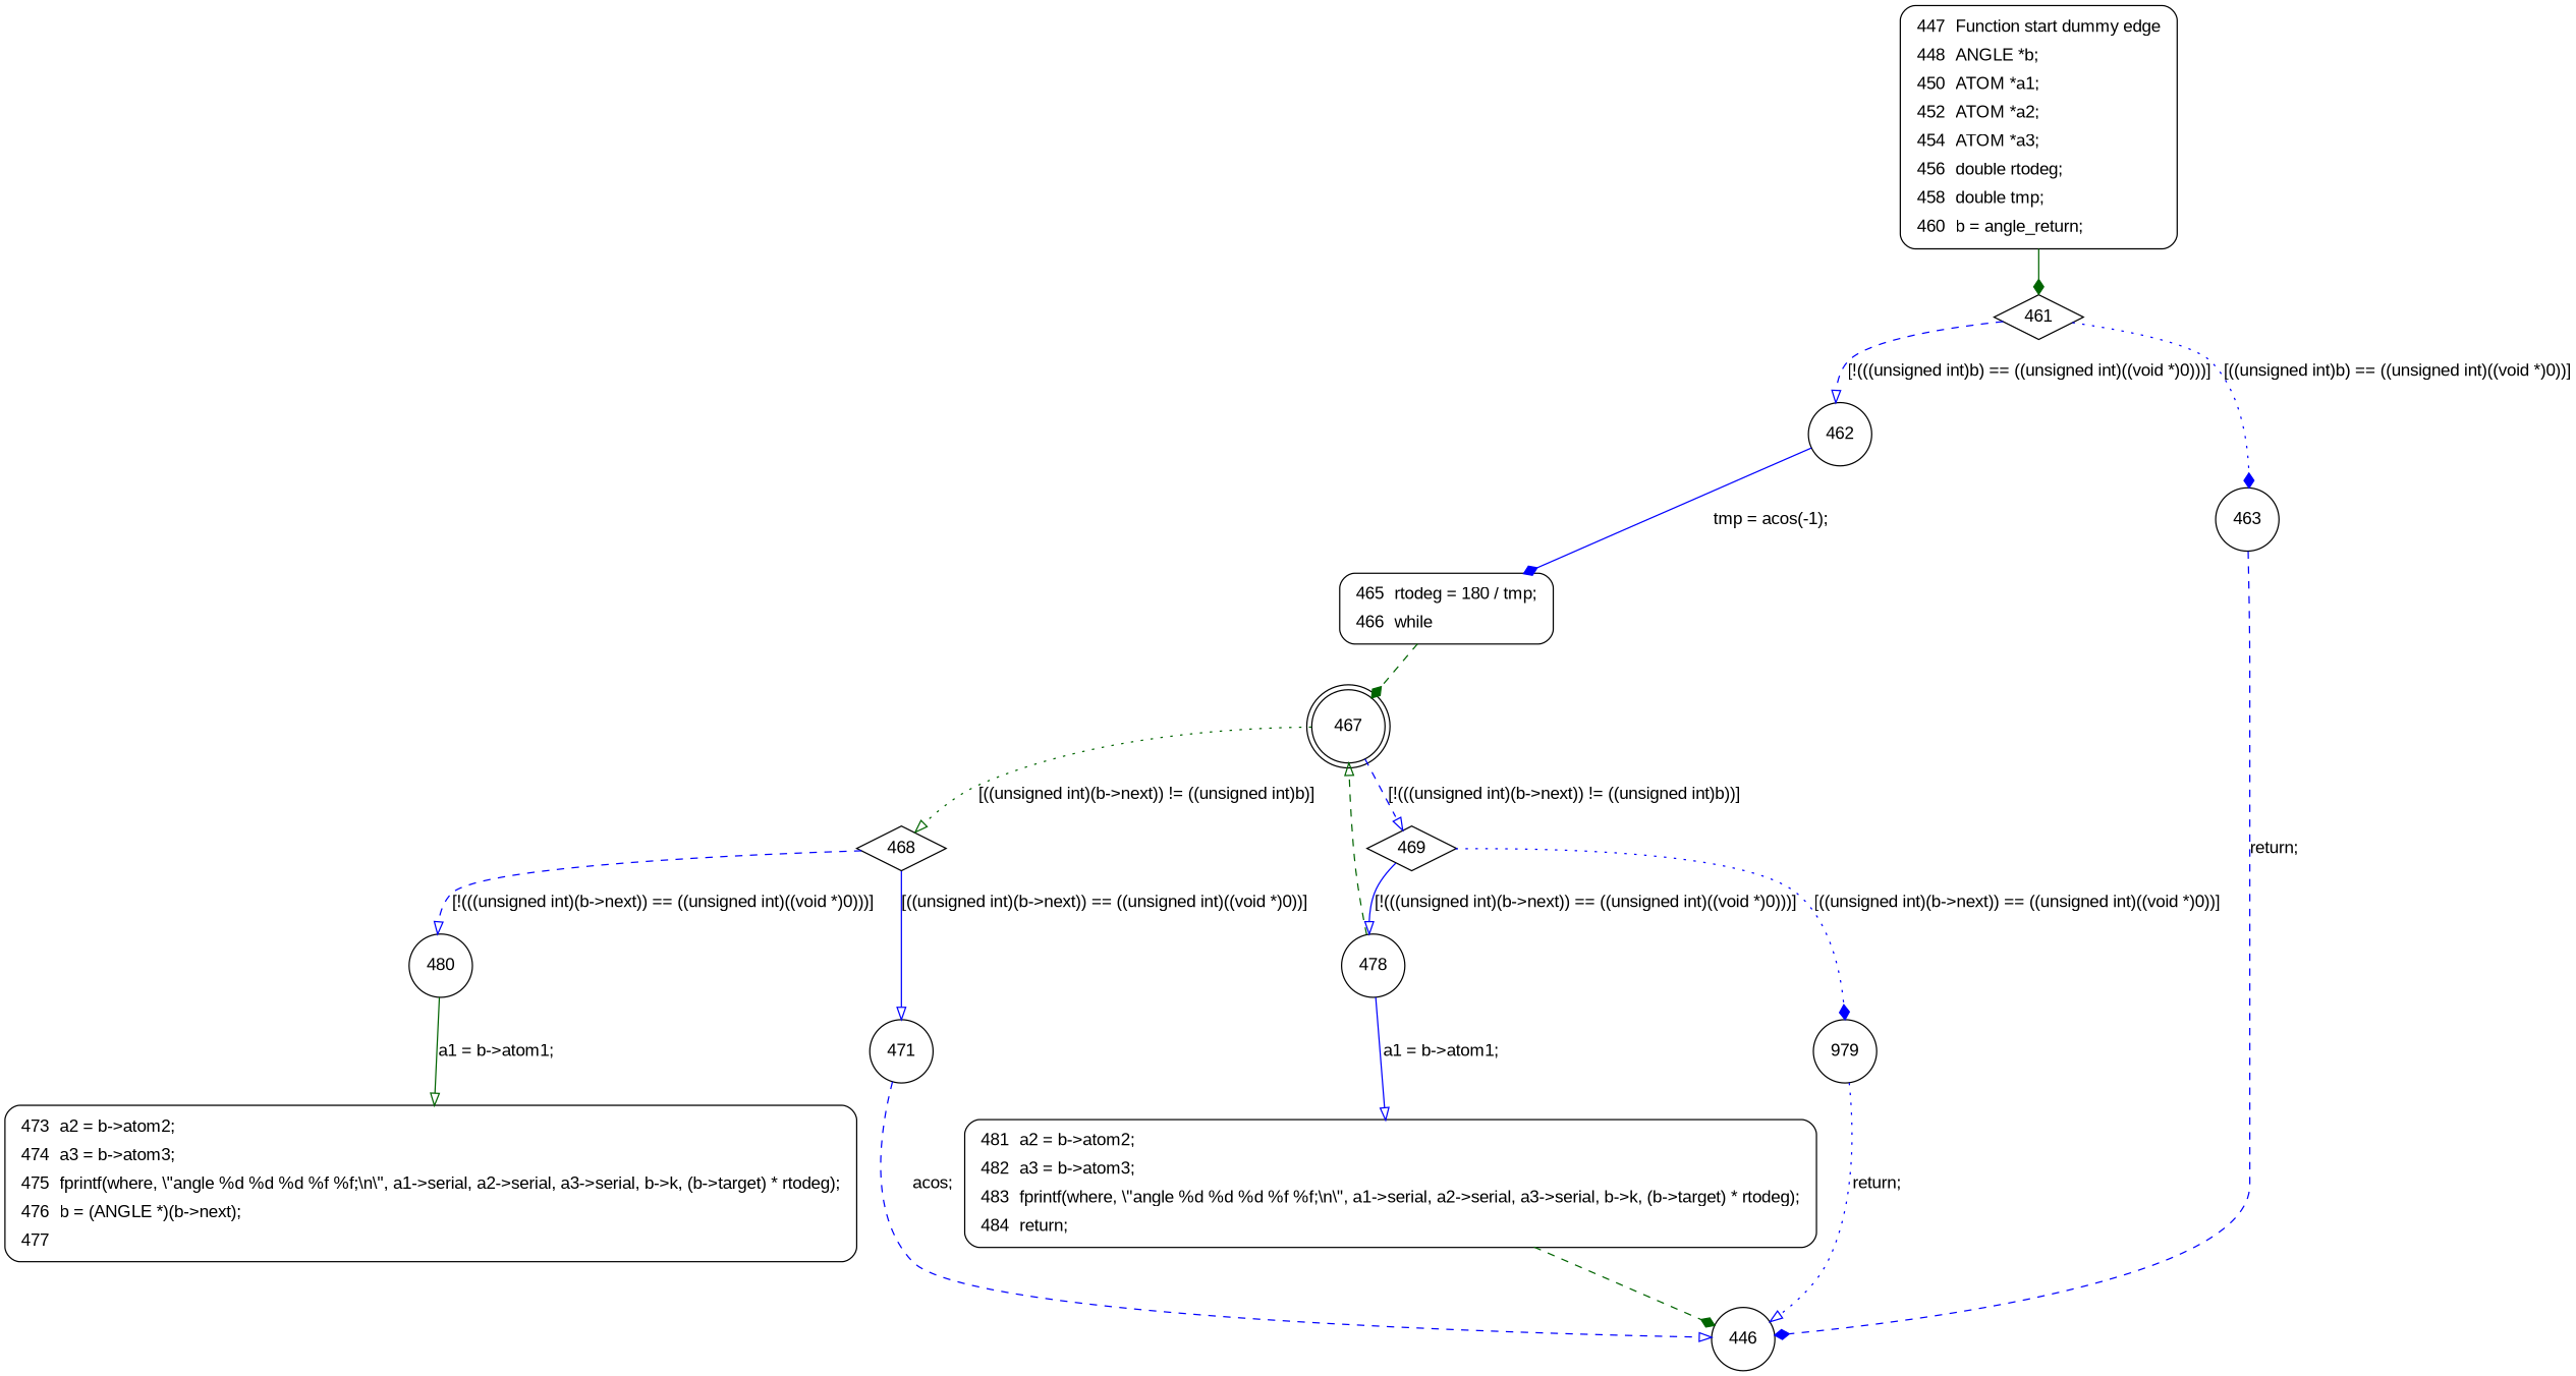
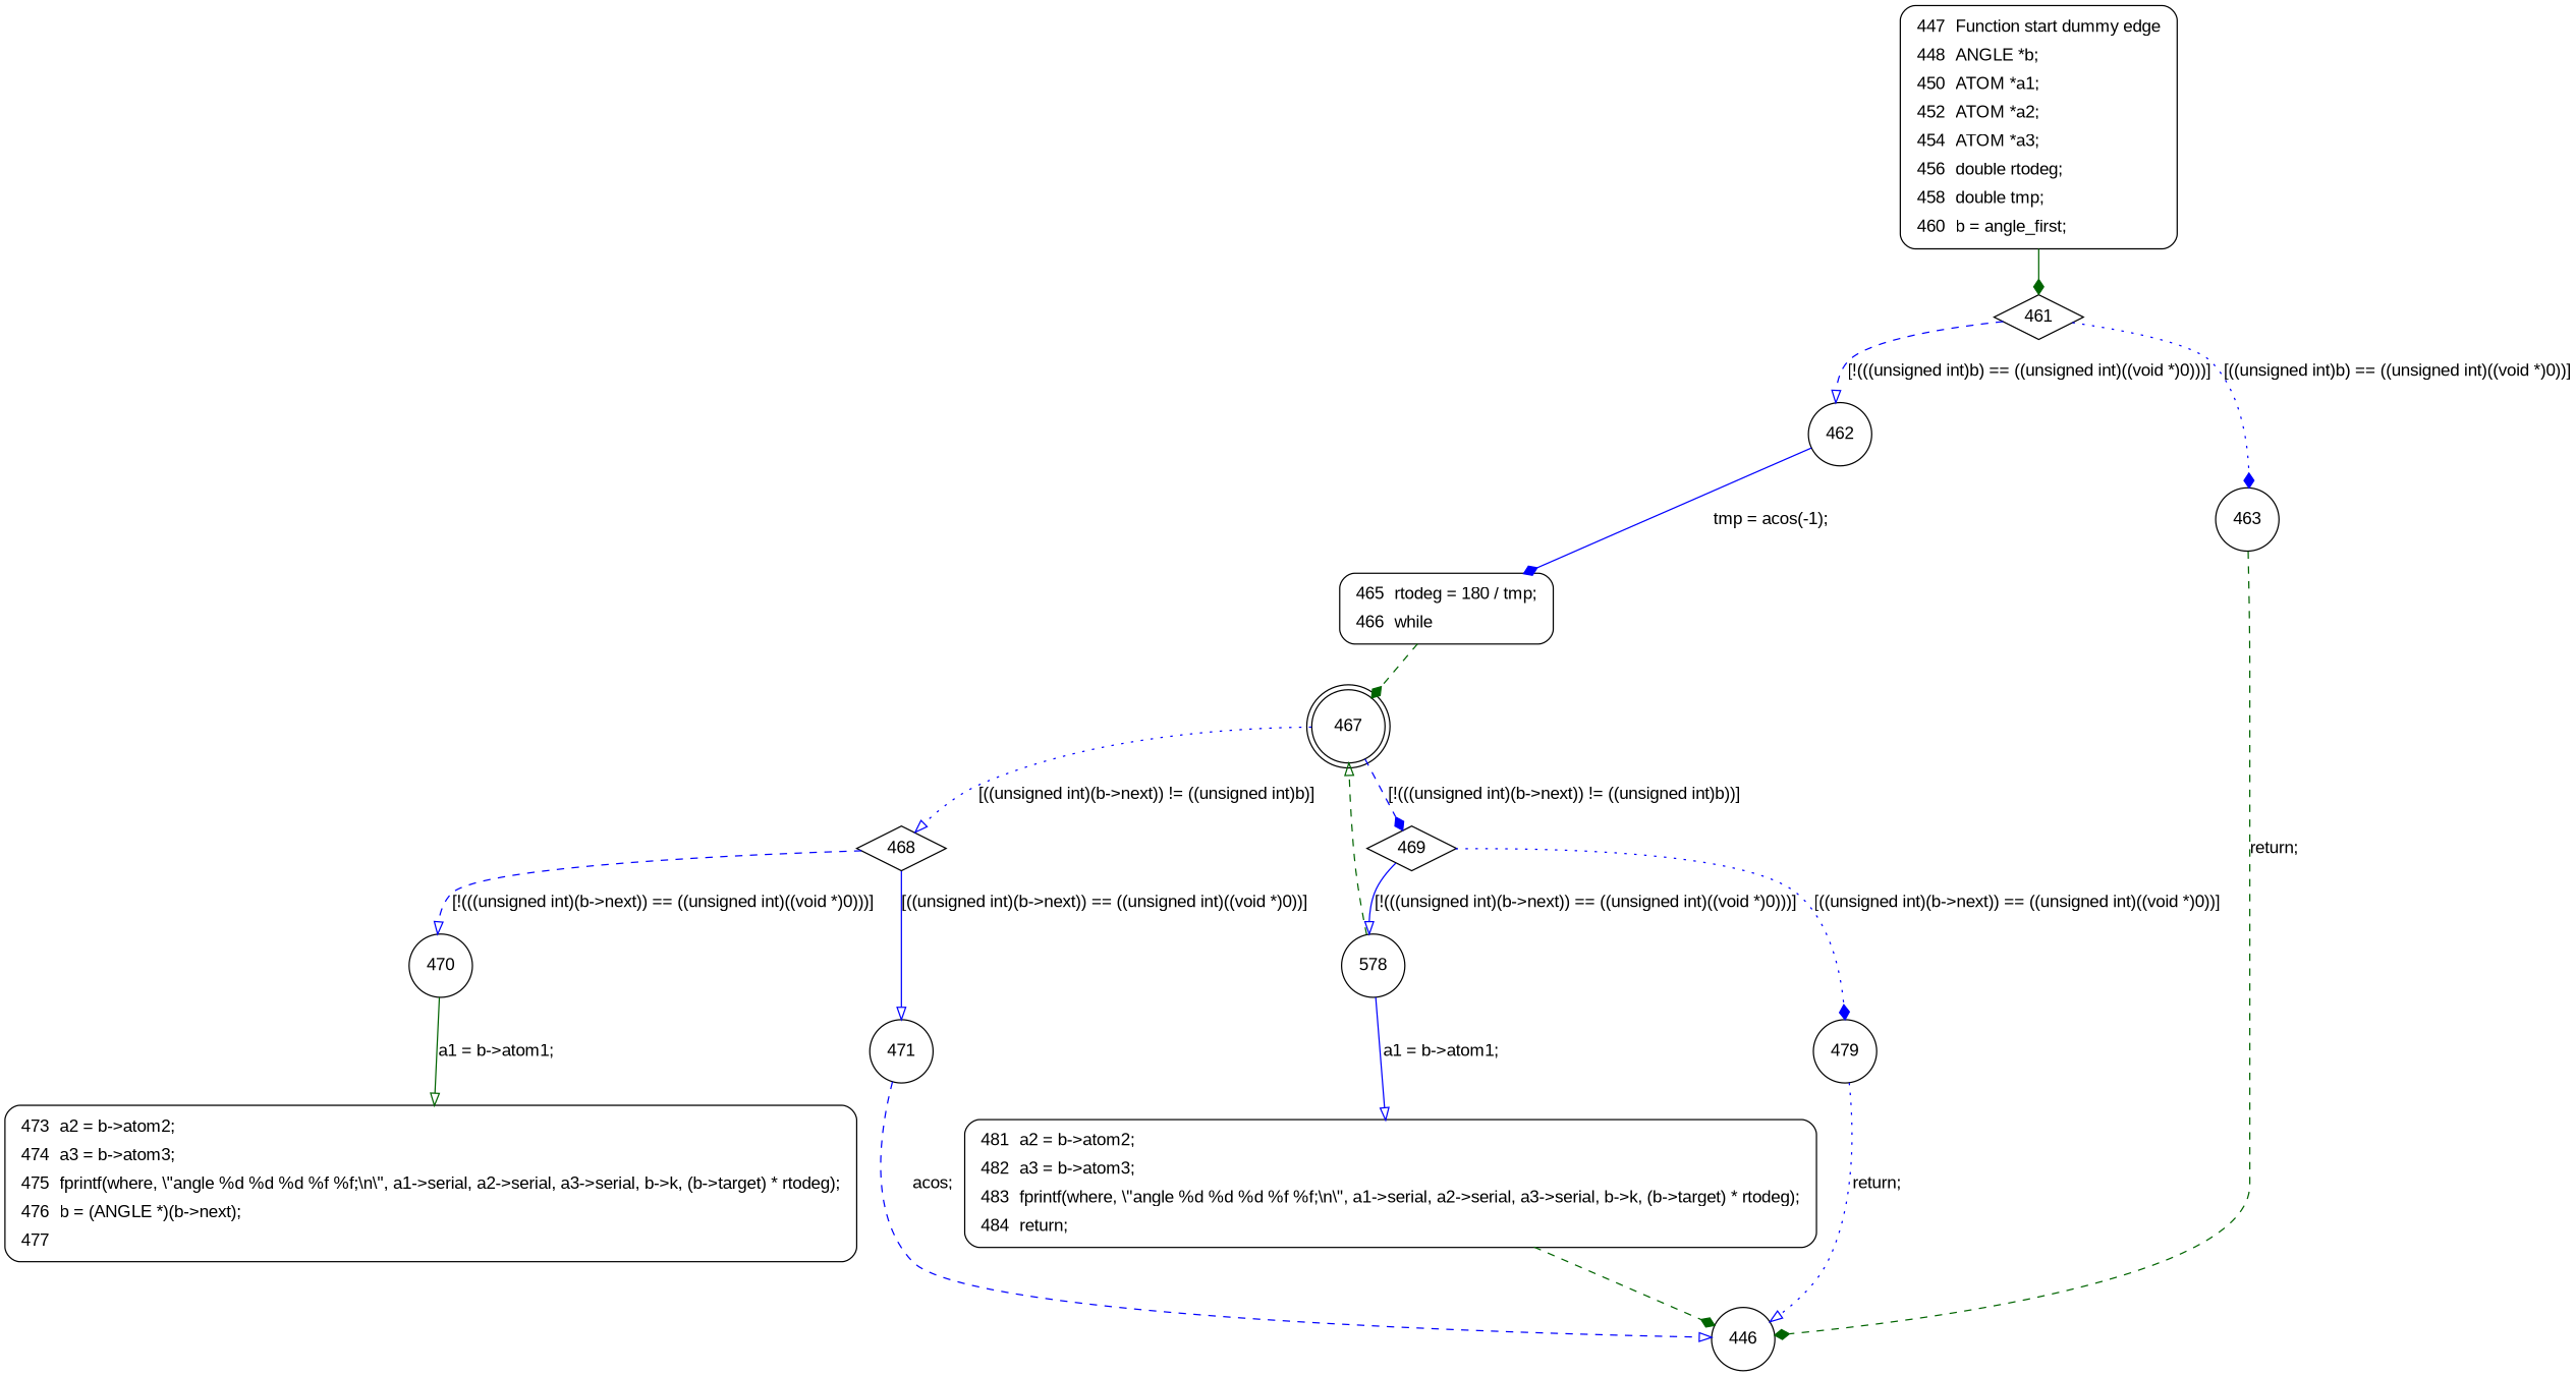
  digraph {
    fontname="Liberation Sans"
    node [fontname="Liberation Sans" shape=circle]
    edge [arrowhead=onormal color=blue fontname="Liberation Sans" style=dashed]
    461 [shape=diamond]
    462
    463
    n4 [fillcolor=white label=<<table border="0" cellborder="0" cellpadding="3" bgcolor="white"><tr><td align="right">465</td><td align="left">rtodeg = 180 / tmp;</td></tr><tr><td align="right">466</td><td align="left">while</td></tr></table>> penwidth=1 shape=Mrecord style="filled,bold"]
    446
    467 [shape=doublecircle]
    469 [shape=diamond]
    468 [shape=diamond]
-   478
-   479 [label=979]
-   470 [label=480]
+   478 [label=578]
+   479
+   470
    471
    n13 [fillcolor=white label=<<table border="0" cellborder="0" cellpadding="3" bgcolor="white"><tr><td align="right">481</td><td align="left">a2 = b-&gt;atom2;</td></tr><tr><td align="right">482</td><td align="left">a3 = b-&gt;atom3;</td></tr><tr><td align="right">483</td><td align="left">fprintf(where, \"angle %d %d %d %f %f;\n\", a1-&gt;serial, a2-&gt;serial, a3-&gt;serial, b-&gt;k, (b-&gt;target) * rtodeg);</td></tr><tr><td align="right">484</td><td align="left">return;</td></tr></table>> penwidth=1 shape=Mrecord style="filled,bold"]
    n14 [fillcolor=white label=<<table border="0" cellborder="0" cellpadding="3" bgcolor="white"><tr><td align="right">473</td><td align="left">a2 = b-&gt;atom2;</td></tr><tr><td align="right">474</td><td align="left">a3 = b-&gt;atom3;</td></tr><tr><td align="right">475</td><td align="left">fprintf(where, \"angle %d %d %d %f %f;\n\", a1-&gt;serial, a2-&gt;serial, a3-&gt;serial, b-&gt;k, (b-&gt;target) * rtodeg);</td></tr><tr><td align="right">476</td><td align="left">b = (ANGLE *)(b-&gt;next);</td></tr><tr><td align="right">477</td><td align="left"></td></tr></table>> penwidth=1 shape=Mrecord style="filled,bold"]
-   n15 [fillcolor=white label=<<table border="0" cellborder="0" cellpadding="3" bgcolor="white"><tr><td align="right">447</td><td align="left">Function start dummy edge</td></tr><tr><td align="right">448</td><td align="left">ANGLE *b;</td></tr><tr><td align="right">450</td><td align="left">ATOM *a1;</td></tr><tr><td align="right">452</td><td align="left">ATOM *a2;</td></tr><tr><td align="right">454</td><td align="left">ATOM *a3;</td></tr><tr><td align="right">456</td><td align="left">double rtodeg;</td></tr><tr><td align="right">458</td><td align="left">double tmp;</td></tr><tr><td align="right">460</td><td align="left">b = angle_return;</td></tr></table>> penwidth=1 shape=Mrecord style="filled,bold"]
+   n15 [fillcolor=white label=<<table border="0" cellborder="0" cellpadding="3" bgcolor="white"><tr><td align="right">447</td><td align="left">Function start dummy edge</td></tr><tr><td align="right">448</td><td align="left">ANGLE *b;</td></tr><tr><td align="right">450</td><td align="left">ATOM *a1;</td></tr><tr><td align="right">452</td><td align="left">ATOM *a2;</td></tr><tr><td align="right">454</td><td align="left">ATOM *a3;</td></tr><tr><td align="right">456</td><td align="left">double rtodeg;</td></tr><tr><td align="right">458</td><td align="left">double tmp;</td></tr><tr><td align="right">460</td><td align="left">b = angle_first;</td></tr></table>> penwidth=1 shape=Mrecord style="filled,bold"]
    461 -> 462 [label="[!(((unsigned int)b) == ((unsigned int)((void *)0)))]"]
    461 -> 463 [arrowhead=diamond label="[((unsigned int)b) == ((unsigned int)((void *)0))]" style=dotted]
    462 -> n4 [arrowhead=diamond label="tmp = acos(-1);" style=solid]
-   463 -> 446 [arrowhead=diamond label="return;"]
+   463 -> 446 [arrowhead=diamond color=darkgreen label="return;"]
    n4 -> 467 [arrowhead=diamond color=darkgreen]
-   467 -> 469 [label="[!(((unsigned int)(b->next)) != ((unsigned int)b))]"]
-   467 -> 468 [color=darkgreen label="[((unsigned int)(b->next)) != ((unsigned int)b)]" style=dotted]
+   467 -> 469 [arrowhead=diamond label="[!(((unsigned int)(b->next)) != ((unsigned int)b))]"]
+   467 -> 468 [label="[((unsigned int)(b->next)) != ((unsigned int)b)]" style=dotted]
    469 -> 478 [label="[!(((unsigned int)(b->next)) == ((unsigned int)((void *)0)))]" style=solid]
    469 -> 479 [arrowhead=diamond label="[((unsigned int)(b->next)) == ((unsigned int)((void *)0))]" style=dotted]
    468 -> 470 [label="[!(((unsigned int)(b->next)) == ((unsigned int)((void *)0)))]"]
    468 -> 471 [label="[((unsigned int)(b->next)) == ((unsigned int)((void *)0))]" style=solid]
    478 -> 467 [color=darkgreen]
    478 -> n13 [label="a1 = b->atom1;" style=solid]
    479 -> 446 [label="return;" style=dotted]
    470 -> n14 [color=darkgreen label="a1 = b->atom1;" style=solid]
    471 -> 446 [label="acos;"]
    n13 -> 446 [arrowhead=diamond color=darkgreen]
    n15 -> 461 [arrowhead=diamond color=darkgreen style=solid]
  }
